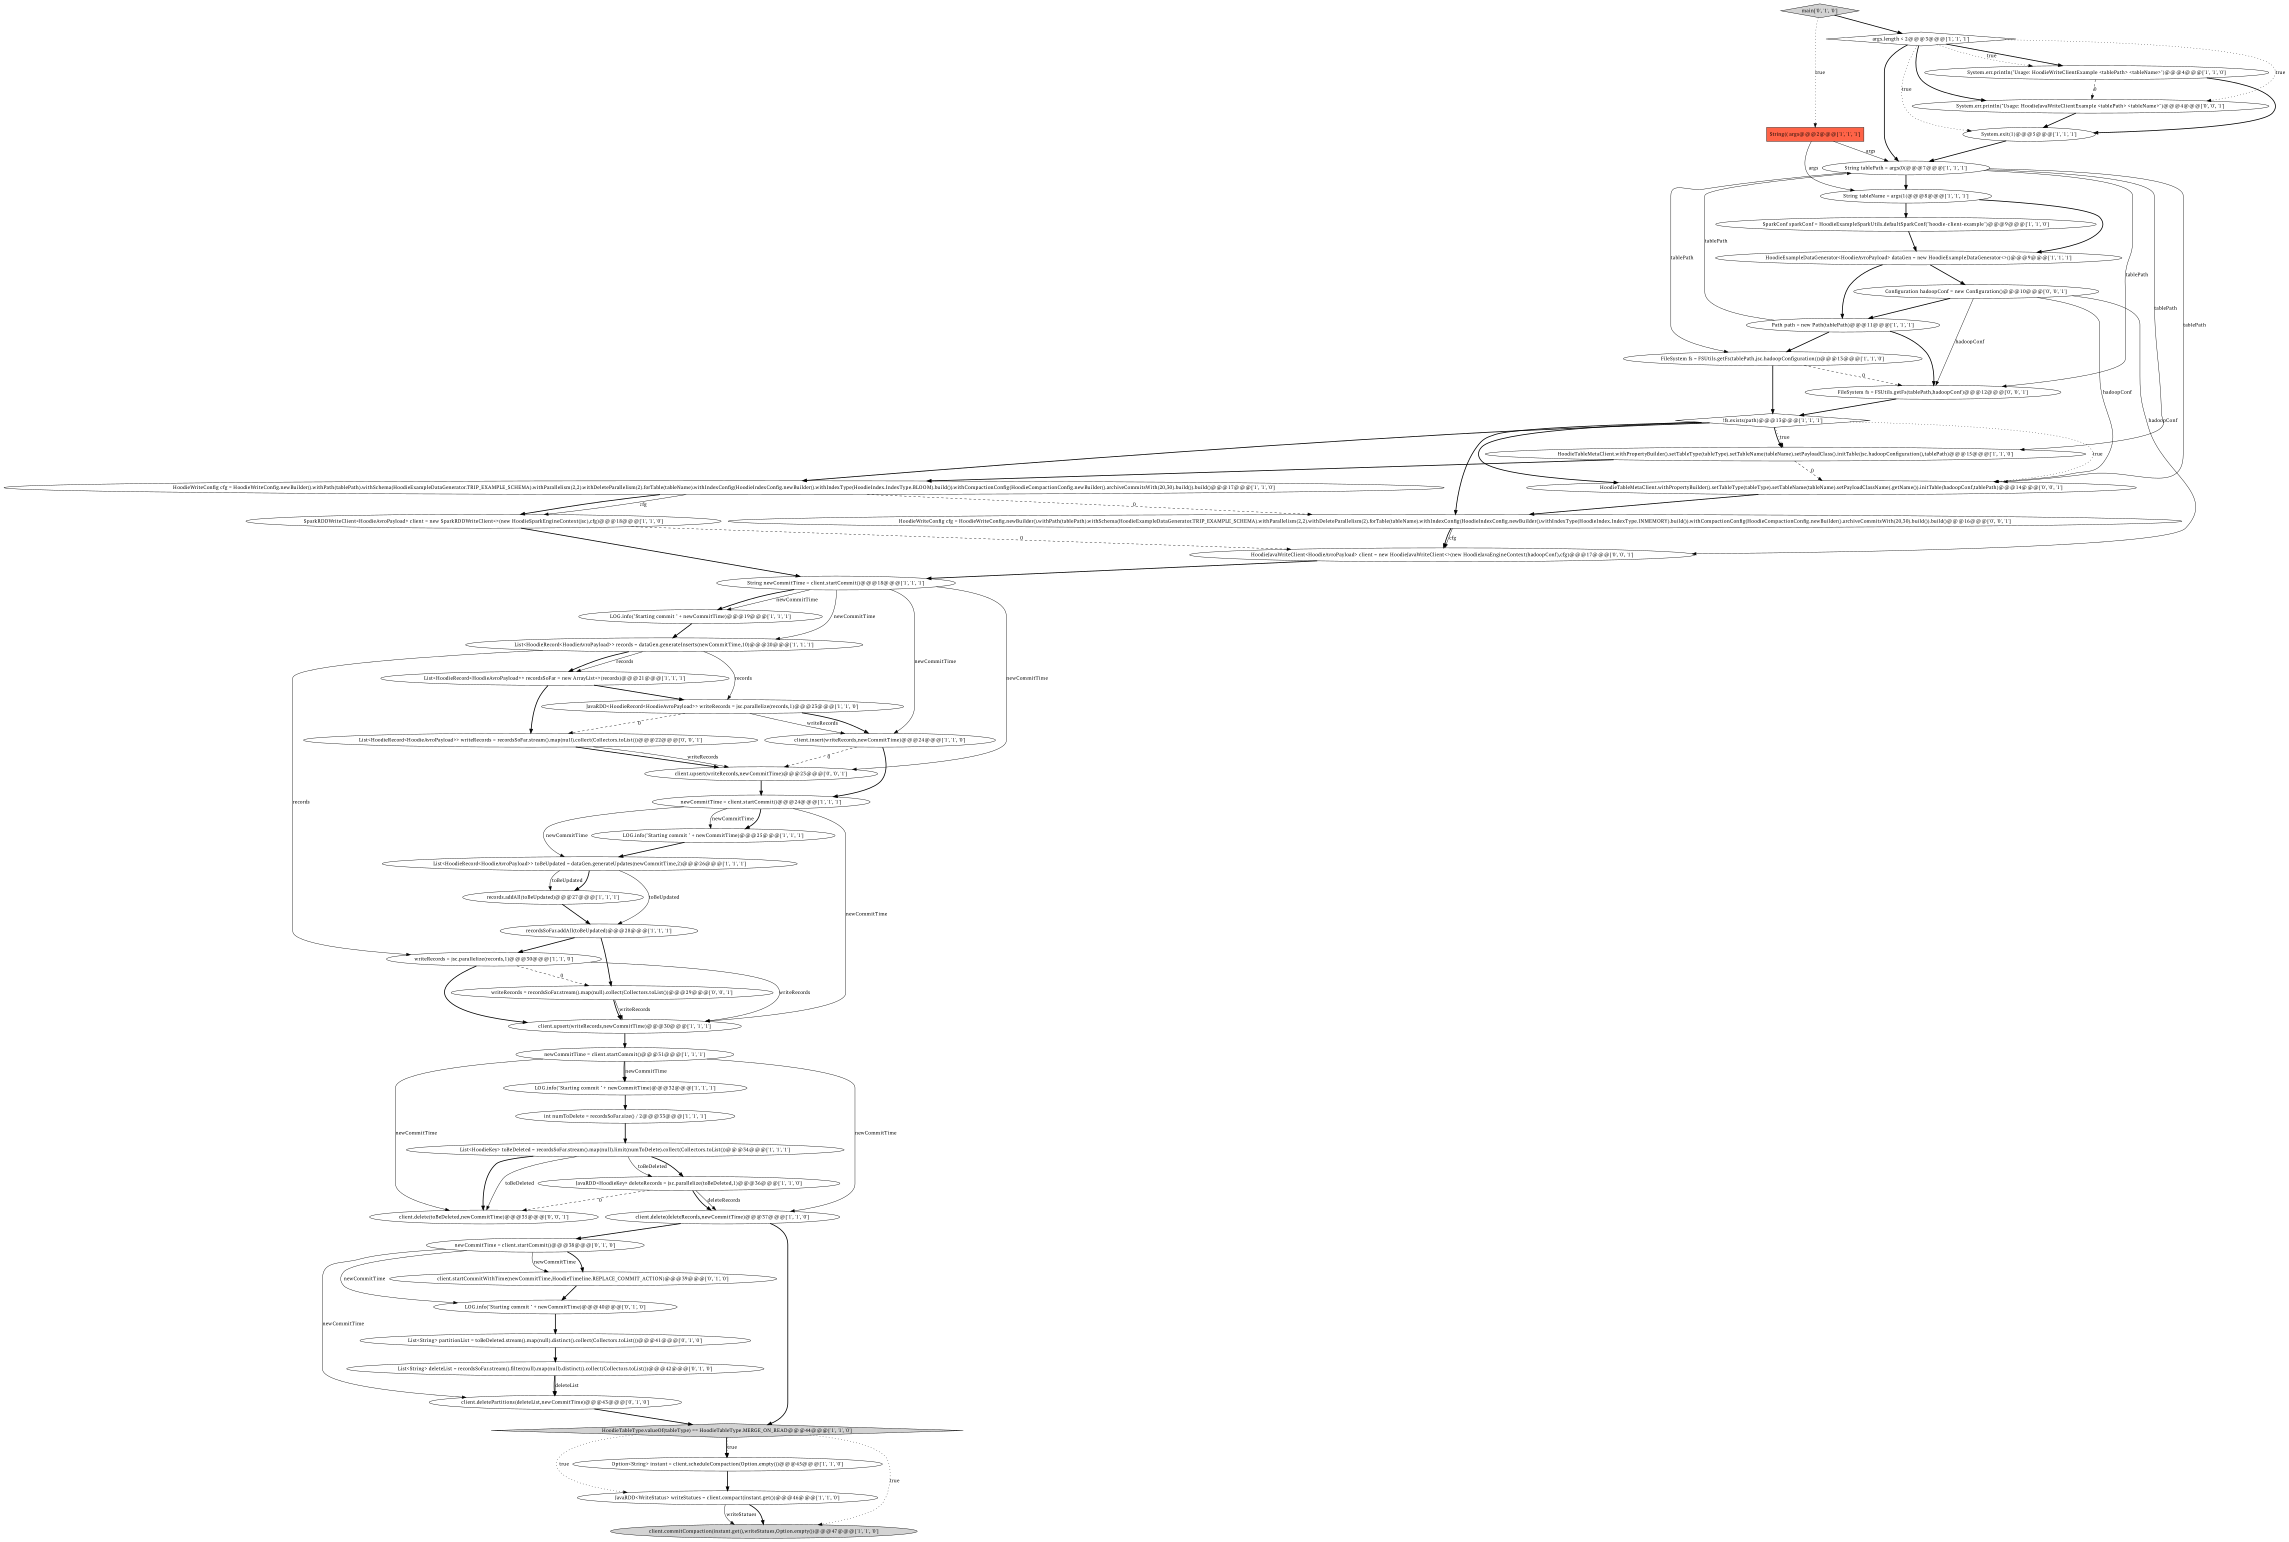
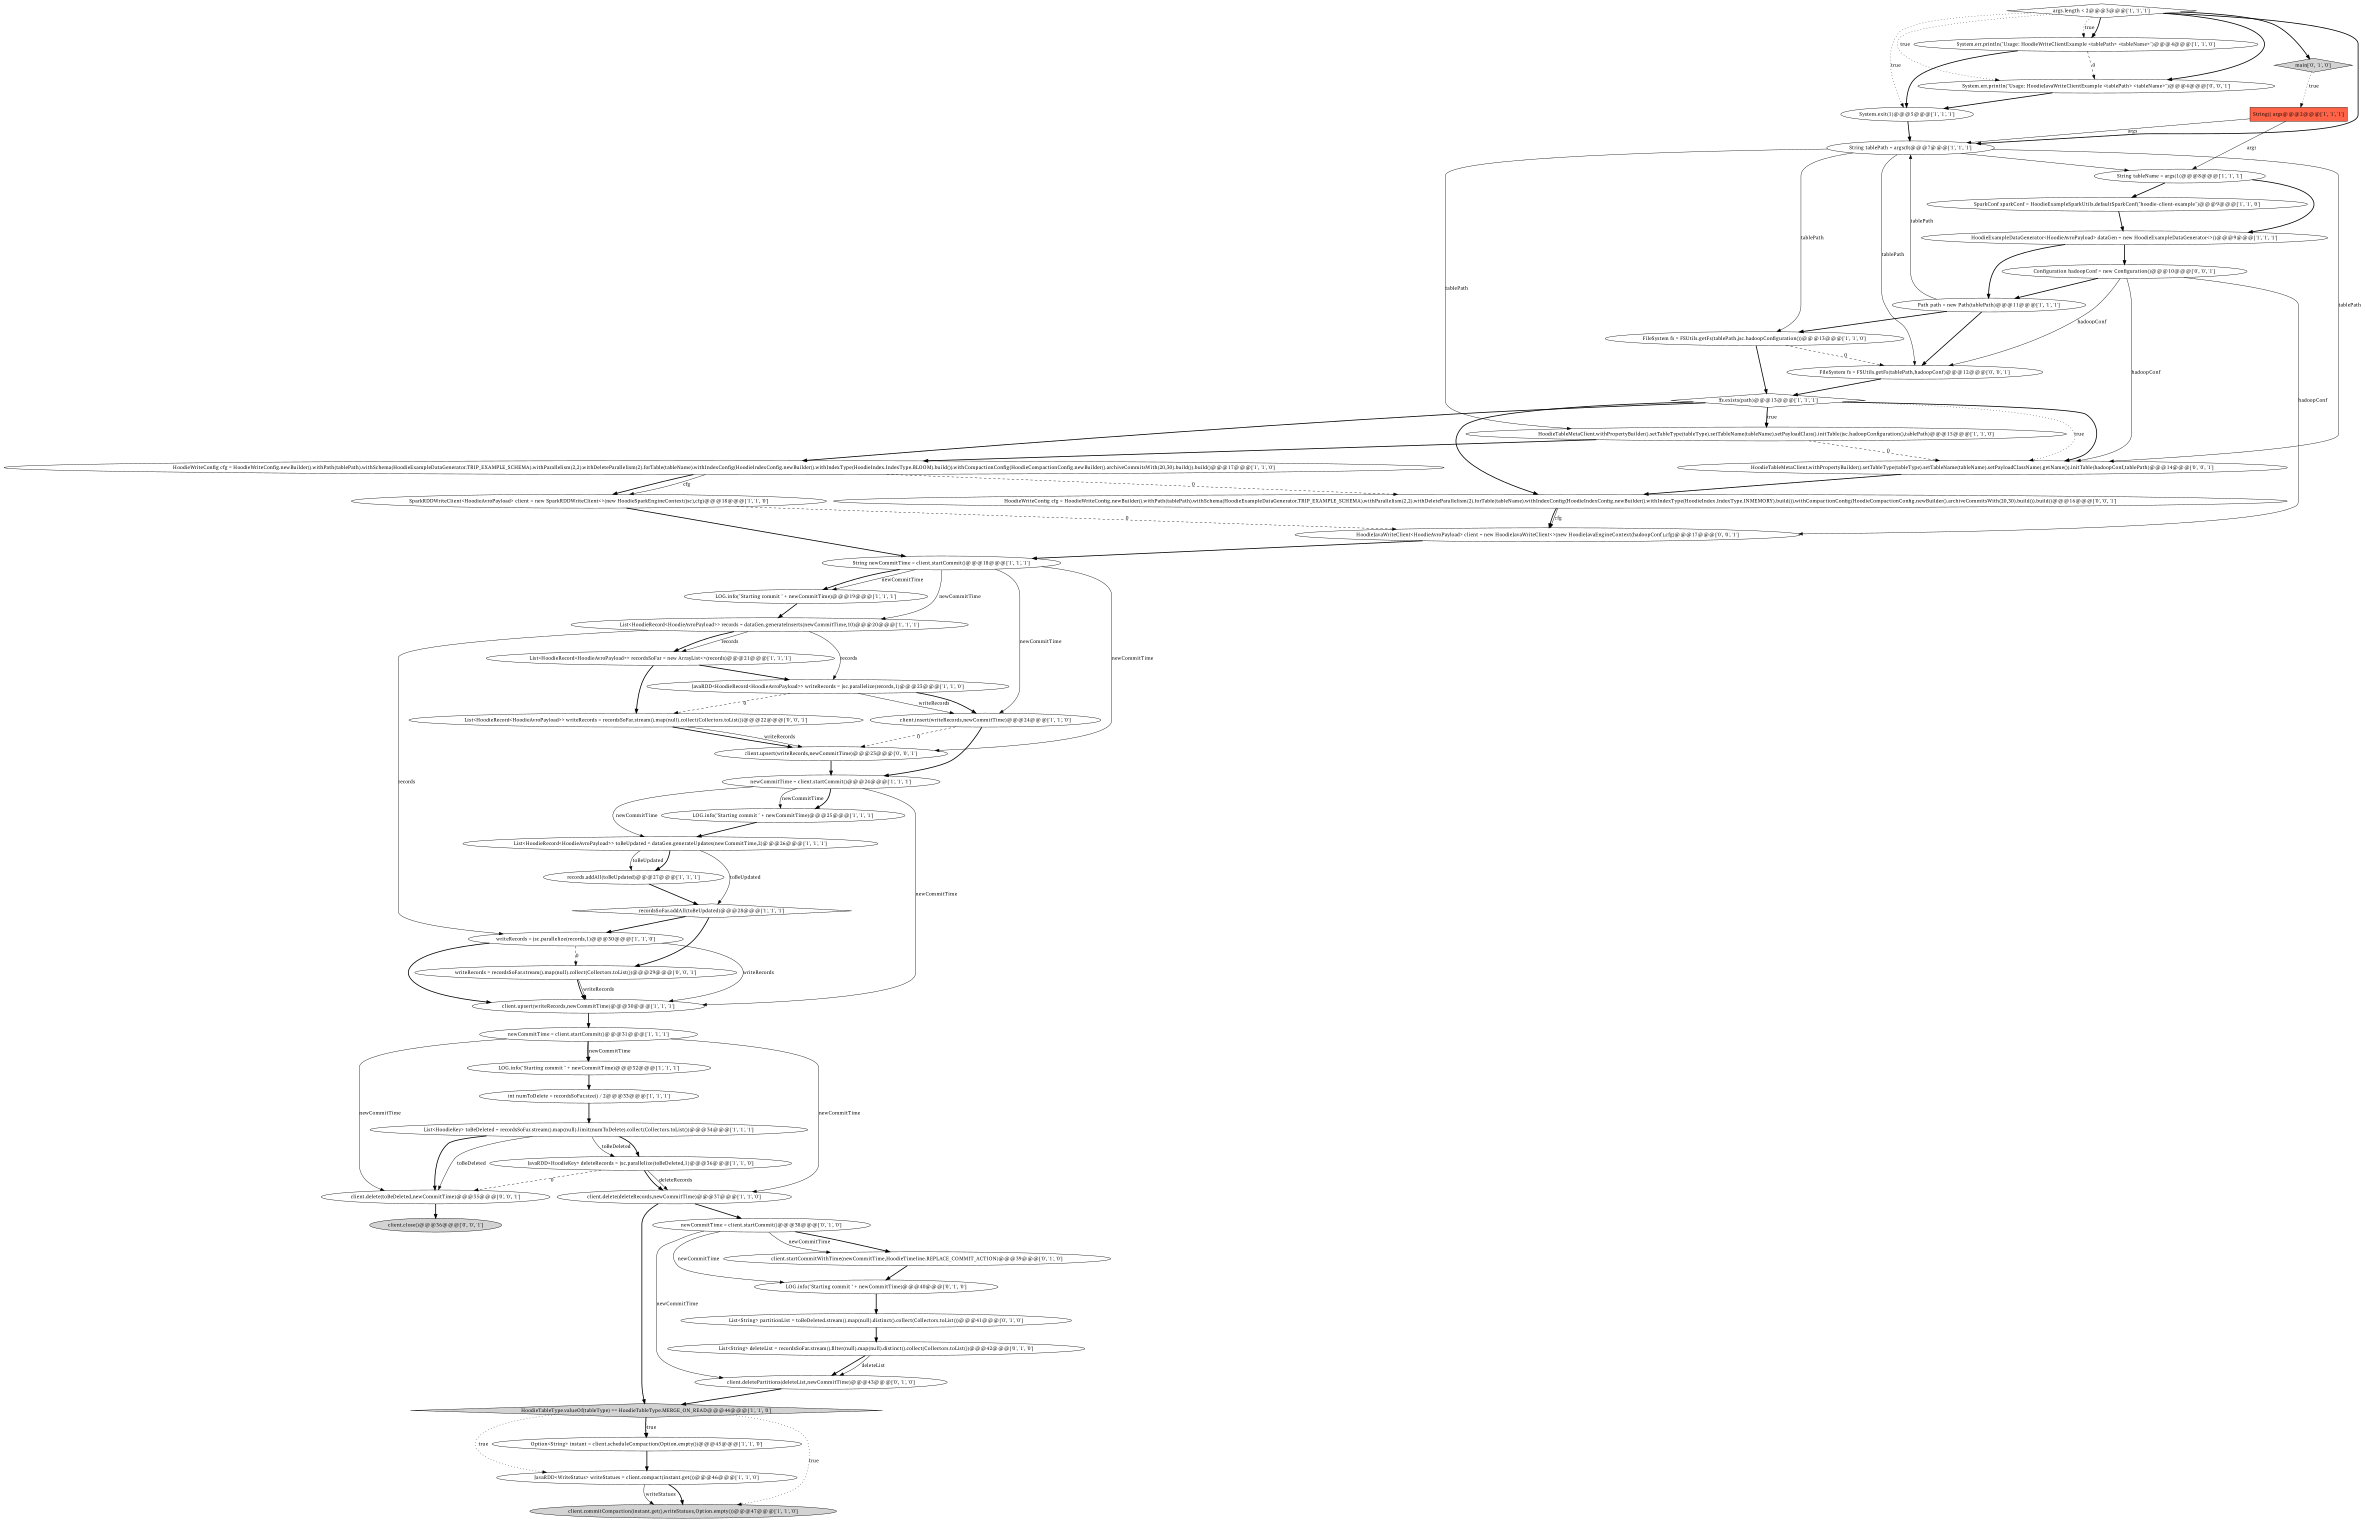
  digraph {
    fontname="PT Serif"
    node [fillcolor=white fontname="PT Serif" shape=ellipse style=filled]
    edge [fontname="PT Serif" style=bold]
    n1 [label="LOG.info(\"Starting commit \" + newCommitTime)@@@32@@@['1', '1', '1']"]
    n2 [label="int numToDelete = recordsSoFar.size() / 2@@@33@@@['1', '1', '1']"]
    n3 [label="List<HoodieKey> toBeDeleted = recordsSoFar.stream().map(null).limit(numToDelete).collect(Collectors.toList())@@@34@@@['1', '1', '1']"]
    n4 [label="HoodieTableMetaClient.withPropertyBuilder().setTableType(tableType).setTableName(tableName).setPayloadClassName(.getName()).initTable(hadoopConf,tablePath)@@@14@@@['0', '0', '1']"]
    n5 [label="HoodieWriteConfig cfg = HoodieWriteConfig.newBuilder().withPath(tablePath).withSchema(HoodieExampleDataGenerator.TRIP_EXAMPLE_SCHEMA).withParallelism(2,2).withDeleteParallelism(2).forTable(tableName).withIndexConfig(HoodieIndexConfig.newBuilder().withIndexType(HoodieIndex.IndexType.INMEMORY).build()).withCompactionConfig(HoodieCompactionConfig.newBuilder().archiveCommitsWith(20,30).build()).build()@@@16@@@['0', '0', '1']"]
    n6 [label="HoodieJavaWriteClient<HoodieAvroPayload> client = new HoodieJavaWriteClient<>(new HoodieJavaEngineContext(hadoopConf),cfg)@@@17@@@['0', '0', '1']"]
    n7 [label="newCommitTime = client.startCommit()@@@24@@@['1', '1', '1']"]
    n8 [label="client.upsert(writeRecords,newCommitTime)@@@30@@@['1', '1', '1']"]
    n9 [label="List<HoodieRecord<HoodieAvroPayload>> toBeUpdated = dataGen.generateUpdates(newCommitTime,2)@@@26@@@['1', '1', '1']"]
    n10 [label="LOG.info(\"Starting commit \" + newCommitTime)@@@25@@@['1', '1', '1']"]
    n11 [label="newCommitTime = client.startCommit()@@@31@@@['1', '1', '1']"]
-   n12 [label="recordsSoFar.addAll(toBeUpdated)@@@28@@@['1', '1', '1']"]
+   n12 [label="recordsSoFar.addAll(toBeUpdated)@@@28@@@['1', '1', '1']" shape=diamond]
    n13 [label="records.addAll(toBeUpdated)@@@27@@@['1', '1', '1']"]
    n14 [label="JavaRDD<HoodieKey> deleteRecords = jsc.parallelize(toBeDeleted,1)@@@36@@@['1', '1', '0']"]
    n15 [label="client.delete(toBeDeleted,newCommitTime)@@@35@@@['0', '0', '1']"]
    n16 [label="client.delete(deleteRecords,newCommitTime)@@@37@@@['1', '1', '0']"]
+   n17 [fillcolor=lightgray label="client.close()@@@36@@@['0', '0', '1']"]
    n18 [label="newCommitTime = client.startCommit()@@@38@@@['0', '1', '0']"]
    n19 [fillcolor=lightgray label="HoodieTableType.valueOf(tableType) == HoodieTableType.MERGE_ON_READ@@@44@@@['1', '1', '0']" shape=diamond]
    n20 [label="FileSystem fs = FSUtils.getFs(tablePath,hadoopConf)@@@12@@@['0', '0', '1']"]
    n21 [label="!fs.exists(path)@@@13@@@['1', '1', '1']" shape=diamond]
    n22 [label="HoodieTableMetaClient.withPropertyBuilder().setTableType(tableType).setTableName(tableName).setPayloadClass().initTable(jsc.hadoopConfiguration(),tablePath)@@@15@@@['1', '1', '0']"]
    n23 [label="HoodieWriteConfig cfg = HoodieWriteConfig.newBuilder().withPath(tablePath).withSchema(HoodieExampleDataGenerator.TRIP_EXAMPLE_SCHEMA).withParallelism(2,2).withDeleteParallelism(2).forTable(tableName).withIndexConfig(HoodieIndexConfig.newBuilder().withIndexType(HoodieIndex.IndexType.BLOOM).build()).withCompactionConfig(HoodieCompactionConfig.newBuilder().archiveCommitsWith(20,30).build()).build()@@@17@@@['1', '1', '0']"]
    n24 [label="String tableName = args(1(@@@8@@@['1', '1', '1']"]
    n25 [label="HoodieExampleDataGenerator<HoodieAvroPayload> dataGen = new HoodieExampleDataGenerator<>()@@@9@@@['1', '1', '1']"]
    n26 [label="SparkConf sparkConf = HoodieExampleSparkUtils.defaultSparkConf(\"hoodie-client-example\")@@@9@@@['1', '1', '0']"]
    n27 [label="Path path = new Path(tablePath)@@@11@@@['1', '1', '1']"]
    n28 [label="Configuration hadoopConf = new Configuration()@@@10@@@['0', '0', '1']"]
    n29 [label="SparkRDDWriteClient<HoodieAvroPayload> client = new SparkRDDWriteClient<>(new HoodieSparkEngineContext(jsc),cfg)@@@18@@@['1', '1', '0']"]
    n30 [label="List<String> partitionList = toBeDeleted.stream().map(null).distinct().collect(Collectors.toList())@@@41@@@['0', '1', '0']"]
    n31 [label="List<String> deleteList = recordsSoFar.stream().filter(null).map(null).distinct().collect(Collectors.toList())@@@42@@@['0', '1', '0']"]
    n32 [label="client.deletePartitions(deleteList,newCommitTime)@@@43@@@['0', '1', '0']"]
    n33 [label="List<HoodieRecord<HoodieAvroPayload>> recordsSoFar = new ArrayList<>(records)@@@21@@@['1', '1', '1']"]
    n34 [label="List<HoodieRecord<HoodieAvroPayload>> writeRecords = recordsSoFar.stream().map(null).collect(Collectors.toList())@@@22@@@['0', '0', '1']"]
    n35 [label="JavaRDD<HoodieRecord<HoodieAvroPayload>> writeRecords = jsc.parallelize(records,1)@@@23@@@['1', '1', '0']"]
    n36 [label="client.upsert(writeRecords,newCommitTime)@@@23@@@['0', '0', '1']"]
    n37 [label="client.insert(writeRecords,newCommitTime)@@@24@@@['1', '1', '0']"]
    n38 [fillcolor=lightgray label="main['0', '1', '0']" shape=diamond]
    n39 [label="args.length < 2@@@3@@@['1', '1', '1']" shape=diamond]
    n40 [fillcolor=tomato label="String(( args@@@2@@@['1', '1', '1']" shape=box]
    n41 [label="System.err.println(\"Usage: HoodieJavaWriteClientExample <tablePath> <tableName>\")@@@4@@@['0', '0', '1']"]
    n42 [label="System.err.println(\"Usage: HoodieWriteClientExample <tablePath> <tableName>\")@@@4@@@['1', '1', '0']"]
    n43 [label="System.exit(1)@@@5@@@['1', '1', '1']"]
    n44 [label="String tablePath = args(0(@@@7@@@['1', '1', '1']"]
    n45 [label="writeRecords = jsc.parallelize(records,1)@@@30@@@['1', '1', '0']"]
    n46 [label="writeRecords = recordsSoFar.stream().map(null).collect(Collectors.toList())@@@29@@@['0', '0', '1']"]
    n47 [label="FileSystem fs = FSUtils.getFs(tablePath,jsc.hadoopConfiguration())@@@13@@@['1', '1', '0']"]
    n48 [label="Option<String> instant = client.scheduleCompaction(Option.empty())@@@45@@@['1', '1', '0']"]
    n49 [label="JavaRDD<WriteStatus> writeStatues = client.compact(instant.get())@@@46@@@['1', '1', '0']"]
    n50 [fillcolor=lightgray label="client.commitCompaction(instant.get(),writeStatues,Option.empty())@@@47@@@['1', '1', '0']"]
    n51 [label="String newCommitTime = client.startCommit()@@@18@@@['1', '1', '1']"]
    n52 [label="LOG.info(\"Starting commit \" + newCommitTime)@@@19@@@['1', '1', '1']"]
    n53 [label="List<HoodieRecord<HoodieAvroPayload>> records = dataGen.generateInserts(newCommitTime,10)@@@20@@@['1', '1', '1']"]
    n54 [label="LOG.info(\"Starting commit \" + newCommitTime)@@@40@@@['0', '1', '0']"]
    n55 [label="client.startCommitWithTime(newCommitTime,HoodieTimeline.REPLACE_COMMIT_ACTION)@@@39@@@['0', '1', '0']"]
    n1 -> n2
    n2 -> n3
    n3 -> n14 [label=toBeDeleted style=solid]
    n3 -> n14
    n3 -> n15
    n3 -> n15 [label=toBeDeleted style=solid]
    n4 -> n5
    n5 -> n6 [label=cfg style=solid]
    n5 -> n6
    n6 -> n51
    n7 -> n8 [label=newCommitTime style=solid]
    n7 -> n9 [label=newCommitTime style=solid]
    n7 -> n10
    n7 -> n10 [label=newCommitTime style=solid]
    n8 -> n11
    n9 -> n12 [label=toBeUpdated style=solid]
    n9 -> n13
    n9 -> n13 [label=toBeUpdated style=solid]
    n10 -> n9
    n11 -> n1
    n11 -> n1 [label=newCommitTime style=solid]
    n11 -> n15 [label=newCommitTime style=solid]
    n11 -> n16 [label=newCommitTime style=solid]
    n12 -> n45
    n12 -> n46
    n13 -> n12
    n14 -> n15 [label=0 style=dashed]
    n14 -> n16 [label=deleteRecords style=solid]
    n14 -> n16
+   n15 -> n17
    n16 -> n18
    n16 -> n19
    n18 -> n32 [label=newCommitTime style=solid]
    n18 -> n54 [label=newCommitTime style=solid]
    n18 -> n55
    n18 -> n55 [label=newCommitTime style=solid]
    n19 -> n48
    n19 -> n48 [label=true style=dotted]
    n19 -> n49 [label=true style=dotted]
    n19 -> n50 [label=true style=dotted]
    n20 -> n21
    n21 -> n4
    n21 -> n4 [label=true style=dotted]
    n21 -> n5
    n21 -> n22 [label=true style=dotted]
    n21 -> n22
    n21 -> n23
    n22 -> n4 [label=0 style=dashed]
    n22 -> n23
    n23 -> n5 [label=0 style=dashed]
    n23 -> n29 [label=cfg style=solid]
    n23 -> n29
    n24 -> n25
    n24 -> n26
    n25 -> n27
    n25 -> n28
    n26 -> n25
    n27 -> n20
    n27 -> n44 [label=tablePath style=solid]
    n27 -> n47
    n28 -> n4 [label=hadoopConf style=solid]
    n28 -> n6 [label=hadoopConf style=solid]
    n28 -> n20 [label=hadoopConf style=solid]
    n28 -> n27
    n29 -> n6 [label=0 style=dashed]
    n29 -> n51
    n30 -> n31
    n31 -> n32
    n31 -> n32 [label=deleteList style=solid]
    n32 -> n19
    n33 -> n34
    n33 -> n35
    n34 -> n36
    n34 -> n36 [label=writeRecords style=solid]
    n35 -> n34 [label=0 style=dashed]
    n35 -> n37 [label=writeRecords style=solid]
    n35 -> n37
    n36 -> n7
    n37 -> n7
    n37 -> n36 [label=0 style=dashed]
-   n38 -> n39
+   n39 -> n38
    n38 -> n40 [label=true style=dotted]
    n39 -> n41 [label=true style=dotted]
    n39 -> n41
    n39 -> n42
    n39 -> n42 [label=true style=dotted]
    n39 -> n43 [label=true style=dotted]
    n39 -> n44
    n40 -> n24 [label=args style=solid]
    n40 -> n44 [label=args style=solid]
    n41 -> n43
    n42 -> n41 [label=0 style=dashed]
    n42 -> n43
    n43 -> n44
    n44 -> n4 [label=tablePath style=solid]
    n44 -> n20 [label=tablePath style=solid]
    n44 -> n22 [label=tablePath style=solid]
-   n44 -> n24
+   n44 -> n24 [style=solid]
    n44 -> n47 [label=tablePath style=solid]
    n45 -> n8 [label=writeRecords style=solid]
    n45 -> n8
    n45 -> n46 [label=0 style=dashed]
    n46 -> n8 [label=writeRecords style=solid]
    n46 -> n8
    n47 -> n20 [label=0 style=dashed]
    n47 -> n21
    n48 -> n49
    n49 -> n50
    n49 -> n50 [label=writeStatues style=solid]
    n51 -> n36 [label=newCommitTime style=solid]
    n51 -> n37 [label=newCommitTime style=solid]
    n51 -> n52 [label=newCommitTime style=solid]
    n51 -> n52
    n51 -> n53 [label=newCommitTime style=solid]
    n52 -> n53
    n53 -> n33 [label=records style=solid]
    n53 -> n33
    n53 -> n35 [label=records style=solid]
    n53 -> n45 [label=records style=solid]
    n54 -> n30
    n55 -> n54
  }
